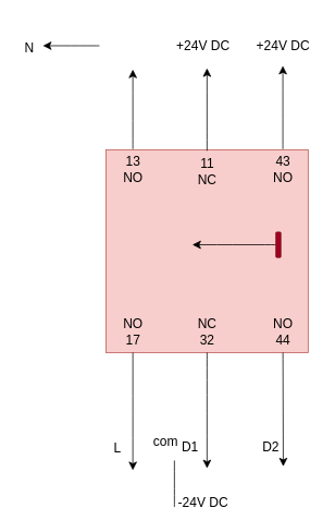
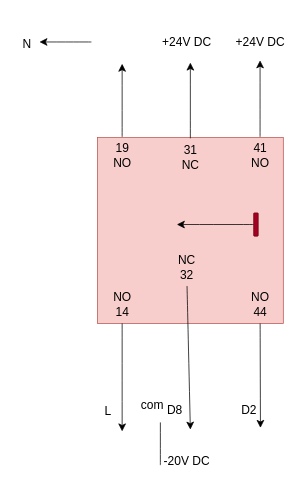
  <mxCell id="0" />
  <mxCell id="1" parent="0" />
  <mxCell id="2" value="" style="whiteSpace=wrap;html=1;aspect=fixed;fontSize=16;fillColor=#f8cecc;strokeColor=#b85450;" vertex="1" parent="1"><mxGeometry x="129" y="183" width="248" height="248" as="geometry" /></mxCell>
  <mxCell id="3" style="edgeStyle=none;curved=1;rounded=0;orthogonalLoop=1;jettySize=auto;html=1;fontSize=12;startSize=8;endSize=8;" edge="1" parent="1" source="4"><mxGeometry relative="1" as="geometry"><mxPoint x="162" y="84.571" as="targetPoint" /></mxGeometry></mxCell>
- <mxCell id="4" value="13&lt;br&gt;NO" style="text;html=1;align=center;verticalAlign=middle;resizable=0;points=[];autosize=1;strokeColor=none;fillColor=none;fontSize=16;" vertex="1" parent="1"><mxGeometry x="141" y="182" width="42" height="50" as="geometry" /></mxCell>
+ <mxCell id="4" value="19&lt;br&gt;NO" style="text;html=1;align=center;verticalAlign=middle;resizable=0;points=[];autosize=1;strokeColor=none;fillColor=none;fontSize=16;" vertex="1" parent="1"><mxGeometry x="141" y="182" width="42" height="50" as="geometry" /></mxCell>
  <mxCell id="5" style="edgeStyle=none;curved=1;rounded=0;orthogonalLoop=1;jettySize=auto;html=1;fontSize=12;startSize=8;endSize=8;" edge="1" parent="1" source="6"><mxGeometry relative="1" as="geometry"><mxPoint x="253" y="83" as="targetPoint" /></mxGeometry></mxCell>
- <mxCell id="6" value="11&lt;br&gt;NC" style="text;html=1;align=center;verticalAlign=middle;resizable=0;points=[];autosize=1;strokeColor=none;fillColor=none;fontSize=16;" vertex="1" parent="1"><mxGeometry x="232.5" y="184" width="41" height="50" as="geometry" /></mxCell>
+ <mxCell id="6" value="31&lt;br&gt;NC" style="text;html=1;align=center;verticalAlign=middle;resizable=0;points=[];autosize=1;strokeColor=none;fillColor=none;fontSize=16;" vertex="1" parent="1"><mxGeometry x="232.5" y="184" width="41" height="50" as="geometry" /></mxCell>
  <mxCell id="7" style="edgeStyle=none;curved=1;rounded=0;orthogonalLoop=1;jettySize=auto;html=1;fontSize=12;startSize=8;endSize=8;" edge="1" parent="1" source="8"><mxGeometry relative="1" as="geometry"><mxPoint x="346" y="80" as="targetPoint" /></mxGeometry></mxCell>
- <mxCell id="8" value="43&lt;br&gt;NO" style="text;html=1;align=center;verticalAlign=middle;resizable=0;points=[];autosize=1;strokeColor=none;fillColor=none;fontSize=16;" vertex="1" parent="1"><mxGeometry x="325" y="182" width="42" height="50" as="geometry" /></mxCell>
+ <mxCell id="8" value="41&lt;br&gt;NO" style="text;html=1;align=center;verticalAlign=middle;resizable=0;points=[];autosize=1;strokeColor=none;fillColor=none;fontSize=16;" vertex="1" parent="1"><mxGeometry x="325" y="182" width="42" height="50" as="geometry" /></mxCell>
  <mxCell id="9" style="edgeStyle=none;curved=1;rounded=0;orthogonalLoop=1;jettySize=auto;html=1;fontSize=12;startSize=8;endSize=8;" edge="1" parent="1" source="10"><mxGeometry relative="1" as="geometry"><mxPoint x="253" y="572.571" as="targetPoint" /></mxGeometry></mxCell>
- <mxCell id="10" value="NC&lt;br&gt;32" style="text;html=1;align=center;verticalAlign=middle;resizable=0;points=[];autosize=1;strokeColor=none;fillColor=none;fontSize=16;" vertex="1" parent="1"><mxGeometry x="232.5" y="381" width="41" height="50" as="geometry" /></mxCell>
+ <mxCell id="10" value="NC&lt;br&gt;32" style="text;html=1;align=center;verticalAlign=middle;resizable=0;points=[];autosize=1;strokeColor=none;fillColor=none;fontSize=16;" vertex="1" parent="1"><mxGeometry x="227.5" y="331" width="41" height="50" as="geometry" /></mxCell>
  <mxCell id="11" style="edgeStyle=none;curved=1;rounded=0;orthogonalLoop=1;jettySize=auto;html=1;fontSize=12;startSize=8;endSize=8;" edge="1" parent="1" source="12"><mxGeometry relative="1" as="geometry"><mxPoint x="346.5" y="570.286" as="targetPoint" /></mxGeometry></mxCell>
  <mxCell id="12" value="NO&lt;br&gt;44" style="text;html=1;align=center;verticalAlign=middle;resizable=0;points=[];autosize=1;strokeColor=none;fillColor=none;fontSize=16;" vertex="1" parent="1"><mxGeometry x="325" y="381" width="42" height="50" as="geometry" /></mxCell>
  <mxCell id="13" style="edgeStyle=none;curved=1;rounded=0;orthogonalLoop=1;jettySize=auto;html=1;fontSize=12;startSize=8;endSize=8;" edge="1" parent="1" source="14"><mxGeometry relative="1" as="geometry"><mxPoint x="162" y="575" as="targetPoint" /></mxGeometry></mxCell>
- <mxCell id="14" value="NO&lt;br&gt;17" style="text;html=1;align=center;verticalAlign=middle;resizable=0;points=[];autosize=1;strokeColor=none;fillColor=none;fontSize=16;" vertex="1" parent="1"><mxGeometry x="141" y="381" width="42" height="50" as="geometry" /></mxCell>
+ <mxCell id="14" value="NO&lt;br&gt;14" style="text;html=1;align=center;verticalAlign=middle;resizable=0;points=[];autosize=1;strokeColor=none;fillColor=none;fontSize=16;" vertex="1" parent="1"><mxGeometry x="141" y="381" width="42" height="50" as="geometry" /></mxCell>
  <mxCell id="15" value="+24V DC" style="text;html=1;align=center;verticalAlign=middle;resizable=0;points=[];autosize=1;strokeColor=none;fillColor=none;fontSize=16;" vertex="1" parent="1"><mxGeometry x="206" y="40" width="83" height="31" as="geometry" /></mxCell>
  <mxCell id="16" value="+24V DC" style="text;html=1;align=center;verticalAlign=middle;resizable=0;points=[];autosize=1;strokeColor=none;fillColor=none;fontSize=16;" vertex="1" parent="1"><mxGeometry x="304.5" y="40" width="83" height="31" as="geometry" /></mxCell>
  <mxCell id="17" style="edgeStyle=none;curved=1;rounded=0;orthogonalLoop=1;jettySize=auto;html=1;fontSize=12;startSize=8;endSize=8;" edge="1" parent="1" source="18"><mxGeometry relative="1" as="geometry"><mxPoint x="51.714" y="55.5" as="targetPoint" /></mxGeometry></mxCell>
  <mxCell id="18" value="" style="shape=image;html=1;verticalAlign=top;verticalLabelPosition=bottom;labelBackgroundColor=#ffffff;imageAspect=0;aspect=fixed;image=https://cdn1.iconfinder.com/data/icons/iconoir-vol-3/24/light-bulb-on-128.png;fontSize=16;" vertex="1" parent="1"><mxGeometry x="121" y="20.5" width="70" height="70" as="geometry" /></mxCell>
  <mxCell id="19" value="N&lt;br&gt;" style="text;html=1;align=center;verticalAlign=middle;resizable=0;points=[];autosize=1;strokeColor=none;fillColor=none;fontSize=16;" vertex="1" parent="1"><mxGeometry x="20" y="42" width="30" height="31" as="geometry" /></mxCell>
  <mxCell id="20" value="L&lt;br&gt;" style="text;html=1;align=center;verticalAlign=middle;resizable=0;points=[];autosize=1;strokeColor=none;fillColor=none;fontSize=16;" vertex="1" parent="1"><mxGeometry x="129" y="532" width="27" height="31" as="geometry" /></mxCell>
- <mxCell id="21" value="D1" style="text;html=1;align=center;verticalAlign=middle;resizable=0;points=[];autosize=1;strokeColor=none;fillColor=none;fontSize=16;" vertex="1" parent="1"><mxGeometry x="213" y="530" width="38" height="31" as="geometry" /></mxCell>
+ <mxCell id="21" value="D8" style="text;html=1;align=center;verticalAlign=middle;resizable=0;points=[];autosize=1;strokeColor=none;fillColor=none;fontSize=16;" vertex="1" parent="1"><mxGeometry x="213" y="530" width="38" height="31" as="geometry" /></mxCell>
  <mxCell id="22" value="D2" style="text;html=1;align=center;verticalAlign=middle;resizable=0;points=[];autosize=1;strokeColor=none;fillColor=none;fontSize=16;" vertex="1" parent="1"><mxGeometry x="312" y="530" width="38" height="31" as="geometry" /></mxCell>
  <mxCell id="23" value="" style="endArrow=none;html=1;rounded=0;fontSize=12;startSize=8;endSize=8;curved=1;" edge="1" parent="1"><mxGeometry width="50" height="50" relative="1" as="geometry"><mxPoint x="213" y="620" as="sourcePoint" /><mxPoint x="213" y="563" as="targetPoint" /></mxGeometry></mxCell>
  <mxCell id="24" value="com" style="text;html=1;align=center;verticalAlign=middle;resizable=0;points=[];autosize=1;strokeColor=none;fillColor=none;fontSize=16;" vertex="1" parent="1"><mxGeometry x="178" y="524" width="48" height="31" as="geometry" /></mxCell>
- <mxCell id="25" value="-24V DC" style="text;html=1;align=center;verticalAlign=middle;resizable=0;points=[];autosize=1;strokeColor=none;fillColor=none;fontSize=16;" vertex="1" parent="1"><mxGeometry x="208.5" y="598" width="79" height="31" as="geometry" /></mxCell>
+ <mxCell id="25" value="-20V DC" style="text;html=1;align=center;verticalAlign=middle;resizable=0;points=[];autosize=1;strokeColor=none;fillColor=none;fontSize=16;" vertex="1" parent="1"><mxGeometry x="208.5" y="598" width="79" height="31" as="geometry" /></mxCell>
  <mxCell id="26" value="" style="endArrow=classic;html=1;rounded=0;fontSize=12;startSize=8;endSize=8;curved=1;" edge="1" parent="1" source="28"><mxGeometry width="50" height="50" relative="1" as="geometry"><mxPoint x="337" y="296" as="sourcePoint" /><mxPoint x="235" y="299" as="targetPoint" /></mxGeometry></mxCell>
  <mxCell id="27" value="" style="endArrow=classic;html=1;rounded=0;fontSize=12;startSize=8;endSize=8;curved=1;" edge="1" parent="1" target="28"><mxGeometry width="50" height="50" relative="1" as="geometry"><mxPoint x="337" y="296" as="sourcePoint" /><mxPoint x="169" y="296" as="targetPoint" /></mxGeometry></mxCell>
  <mxCell id="28" value="" style="rounded=1;whiteSpace=wrap;html=1;fontSize=16;rotation=-90;fillColor=#a20025;fontColor=#ffffff;strokeColor=#6F0000;" vertex="1" parent="1"><mxGeometry x="325" y="296" width="31" height="6" as="geometry" /></mxCell>
